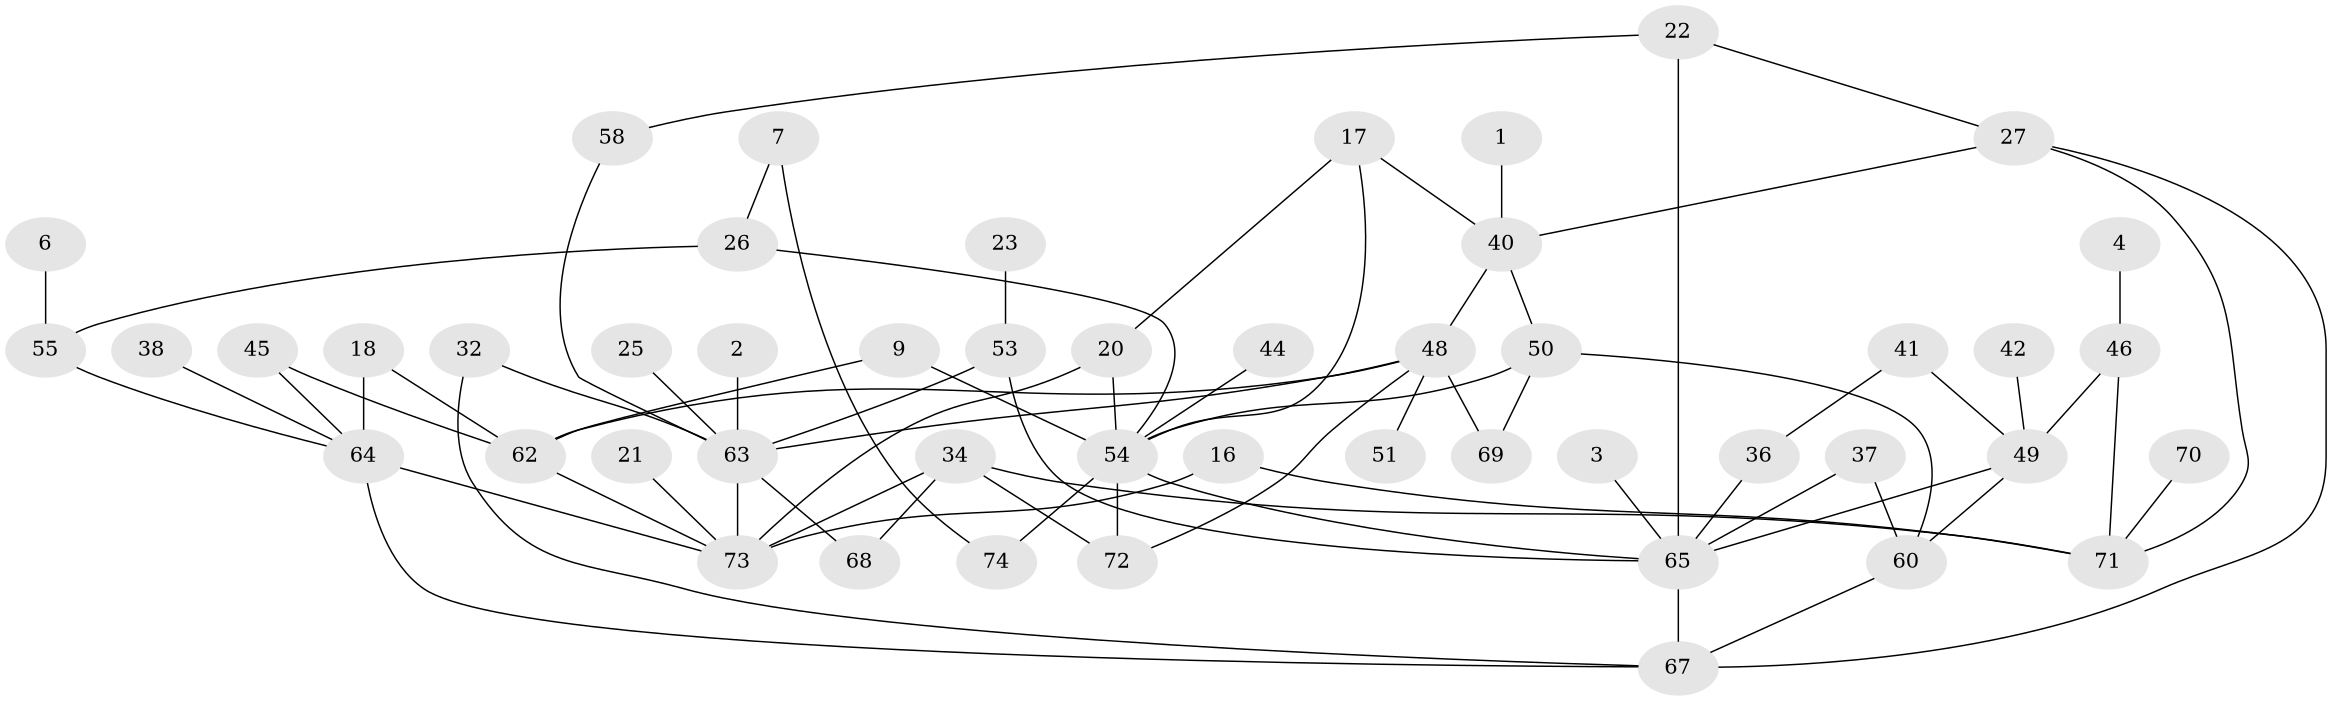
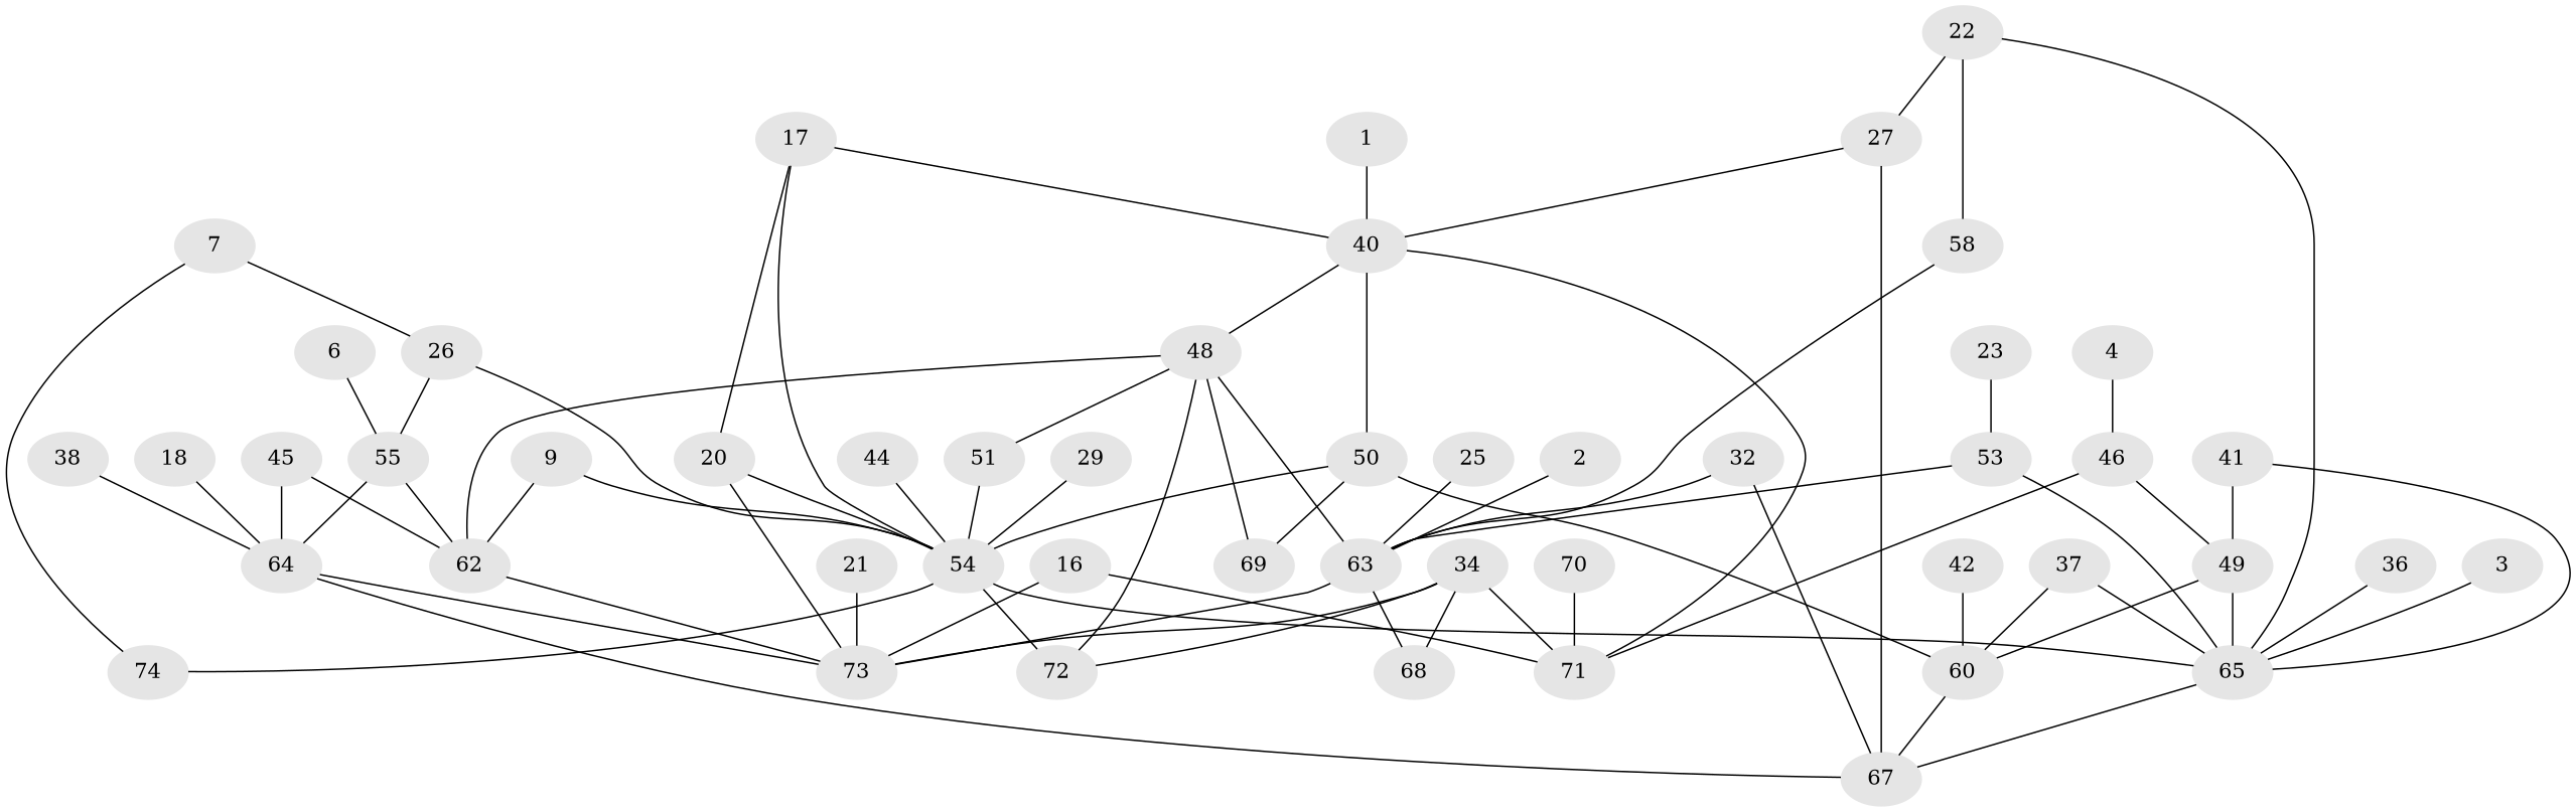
  graph {
    node [color=gray90 style=filled]
    edge [weight=1.0]
    1
    40
    48
    50
    2
    63
    73
    68
    3
    65
    67
    4
    46
    71
    49
    6
    55
    64
    7
    26
    74
    54
    9
    62
    72
    16
    17
    20
    18
    21
    22
    27
    n33 [label=58]
    23
    53
    25
+   29
    32
    34
    36
    37
    60
    38
    51
    69
    41
    42
    44
    45
    70
    1 -- 40
    40 -- 48
    40 -- 50
    48 -- 63
    48 -- 62
    48 -- 72
    48 -- 51
    48 -- 69
    50 -- 54
    50 -- 60
    50 -- 69
    2 -- 63
    63 -- 73
    63 -- 68
    3 -- 65
    65 -- 67
    4 -- 46
    46 -- 71
    46 -- 49
    49 -- 65
    49 -- 60
    6 -- 55
    55 -- 64
    64 -- 73
    64 -- 67
    7 -- 26
    7 -- 74
    26 -- 55
    26 -- 54
    54 -- 65
    54 -- 74
    54 -- 72 [weight=2.0]
    9 -- 54
    9 -- 62
    62 -- 73
    16 -- 73
    16 -- 71
    17 -- 40
    17 -- 54
    17 -- 20
    20 -- 73
    20 -- 54
    18 -- 64 [weight=2.0]
-   18 -- 62
+   55 -- 62
    21 -- 73
    22 -- 65
    22 -- 27
    22 -- n33
    27 -- 40
    27 -- 67
-   27 -- 71
+   40 -- 71
    n33 -- 63
    23 -- 53
    53 -- 63
    53 -- 65
    25 -- 63
+   29 -- 54
    32 -- 63
    32 -- 67
    34 -- 73
    34 -- 68
    34 -- 71
    34 -- 72
    36 -- 65
    37 -- 65
    37 -- 60
    60 -- 67
    38 -- 64
-   41 -- 36
+   51 -- 54
+   41 -- 65
    41 -- 49 [weight=2.0]
-   42 -- 49
+   42 -- 60
    44 -- 54
    45 -- 64
    45 -- 62
    70 -- 71
  }
